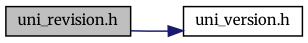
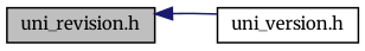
  digraph {
    rankdir=LR
    fontname=Merriweather
    node [color=black fontname=Merriweather fontsize=10 shape=record style=filled]
    n1 [fillcolor=grey75 fontcolor=black height=0.2 label="uni_revision.h" width=0.4]
    n2 [fillcolor=white height=0.2 label="uni_version.h" width=0.4]
-   n1 -> n2 [color=midnightblue fontname=Merriweather fontsize=10 labelfontname=Helvetica labelfontsize=10 style=solid]
+   n2 -> n1 [color=midnightblue fontname=Merriweather fontsize=10 labelfontname=Helvetica labelfontsize=10 style=solid]
  }
